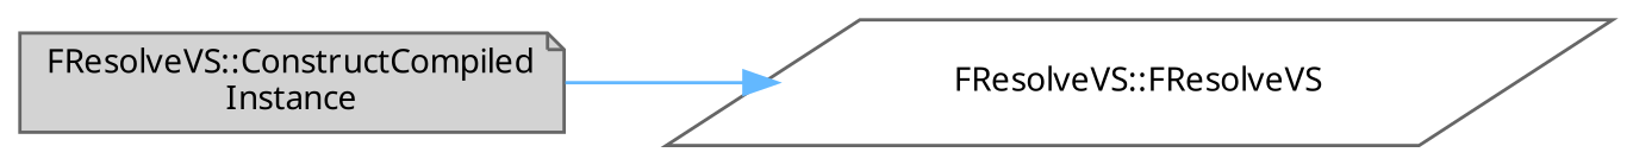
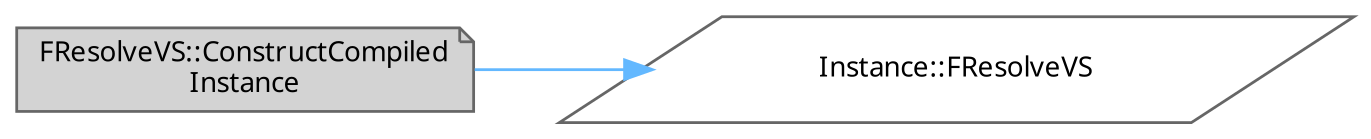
  digraph {
    rankdir=RL
    fontname="Noto Sans"
    node [fontname="Noto Sans" fontsize=10 style=filled]
-   n1 [color=gray40 fillcolor=white fontcolor=black height=0.2 label="FResolveVS::FResolveVS" shape=parallelogram width=0.4]
+   n1 [color=gray40 fillcolor=white fontcolor=black height=0.2 label="Instance::FResolveVS" shape=parallelogram width=0.4]
    n2 [color=grey40 fillcolor=lightgrey height=0.2 label="FResolveVS::ConstructCompiled\lInstance" shape=note width=0.4]
    n1 -> n2 [color=steelblue1 dir=back fontname="Noto Sans" fontsize=10 labelfontname=Helvetica labelfontsize=10 style=solid]
  }
